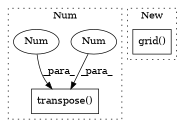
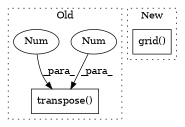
  digraph {
    node [a=75 l=1 shape=box]
    n1 [l="75,1" label="transpose()" s="1635,1714"]
    n2 [a=76 label=Num s=1713 shape=ellipse]
    n3 [a=76 label=Num s=1710 shape=ellipse]
    n4 [l="17,16" label="grid()" s="2640,2661"]
    subgraph cluster_1 {
-     label=Num
+     label=Old
      style=dotted
      n1
      n2
      n3
    }
    subgraph cluster_2 {
      label=New
      style=dotted
      n4
    }
    n2 -> n1 [label=_para_]
    n3 -> n1 [label=_para_]
  }
